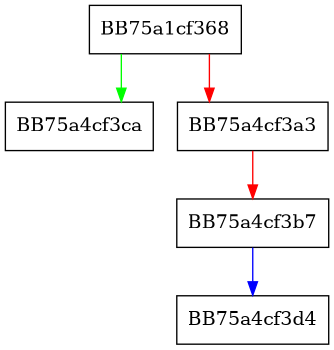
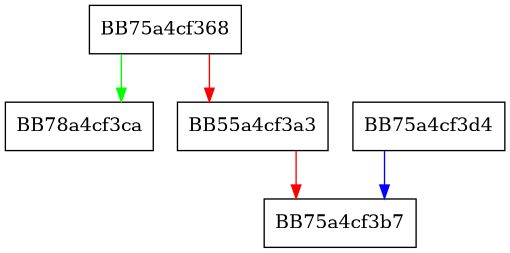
  digraph {
    splines=ortho
    node [shape=box]
    edge [color=red]
-   BB75a4cf368 [label=BB75a1cf368]
-   BB75a4cf3ca
-   BB75a4cf3a3
+   BB75a4cf368
+   BB75a4cf3ca [label=BB78a4cf3ca]
+   BB75a4cf3a3 [label=BB55a4cf3a3]
    BB75a4cf3b7
    BB75a4cf3d4
    BB75a4cf368 -> BB75a4cf3ca [color=green]
    BB75a4cf368 -> BB75a4cf3a3
    BB75a4cf3a3 -> BB75a4cf3b7
-   BB75a4cf3b7 -> BB75a4cf3d4 [color=blue]
+   BB75a4cf3d4 -> BB75a4cf3b7 [color=blue]
  }
